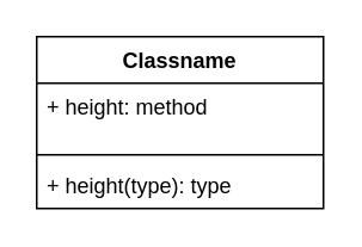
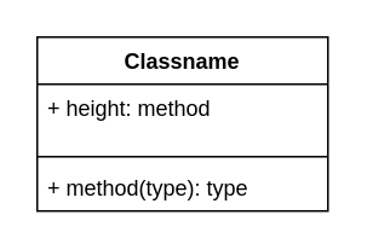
  <mxCell id="0" />
  <mxCell id="1" parent="0" />
  <mxCell id="2" value="Classname" style="swimlane;fontStyle=1;align=center;verticalAlign=top;childLayout=stackLayout;horizontal=1;startSize=26;horizontalStack=0;resizeParent=1;resizeParentMax=0;resizeLast=0;collapsible=1;marginBottom=0;hachureGap=4;" vertex="1" parent="1"><mxGeometry x="20" y="20" width="160" height="96" as="geometry" /></mxCell>
  <mxCell id="3" value="+ height: method&#10;" style="text;strokeColor=none;fillColor=none;align=left;verticalAlign=top;spacingLeft=4;spacingRight=4;overflow=hidden;rotatable=0;points=[[0,0.5],[1,0.5]];portConstraint=eastwest;hachureGap=4;" vertex="1" parent="2"><mxGeometry y="26" width="160" height="36" as="geometry" /></mxCell>
  <mxCell id="4" value="" style="line;strokeWidth=1;fillColor=none;align=left;verticalAlign=middle;spacingTop=-1;spacingLeft=3;spacingRight=3;rotatable=0;labelPosition=right;points=[];portConstraint=eastwest;strokeColor=inherit;hachureGap=4;" vertex="1" parent="2"><mxGeometry y="62" width="160" height="8" as="geometry" /></mxCell>
- <mxCell id="5" value="+ height(type): type" style="text;strokeColor=none;fillColor=none;align=left;verticalAlign=top;spacingLeft=4;spacingRight=4;overflow=hidden;rotatable=0;points=[[0,0.5],[1,0.5]];portConstraint=eastwest;hachureGap=4;" vertex="1" parent="2"><mxGeometry y="70" width="160" height="26" as="geometry" /></mxCell>
+ <mxCell id="5" value="+ method(type): type" style="text;strokeColor=none;fillColor=none;align=left;verticalAlign=top;spacingLeft=4;spacingRight=4;overflow=hidden;rotatable=0;points=[[0,0.5],[1,0.5]];portConstraint=eastwest;hachureGap=4;" vertex="1" parent="2"><mxGeometry y="70" width="160" height="26" as="geometry" /></mxCell>
